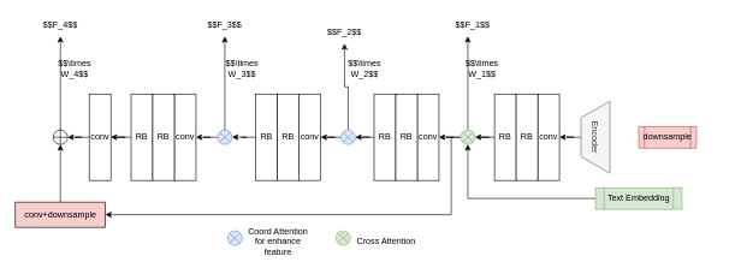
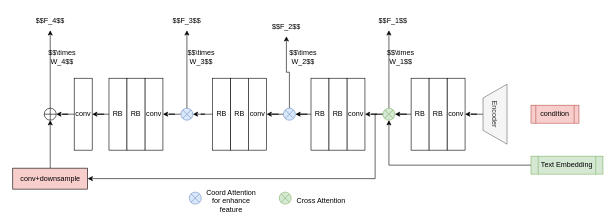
  <mxCell id="0" />
  <mxCell id="1" parent="0" />
- <mxCell id="2" value="downsample" style="shape=process;whiteSpace=wrap;html=1;backgroundOutline=1;direction=east;fillColor=#f8cecc;strokeColor=#b85450;" vertex="1" parent="1"><mxGeometry x="885" y="175" width="80" height="30" as="geometry" /></mxCell>
+ <mxCell id="2" value="condition" style="shape=process;whiteSpace=wrap;html=1;backgroundOutline=1;direction=east;fillColor=#f8cecc;strokeColor=#b85450;" vertex="1" parent="1"><mxGeometry x="885" y="175" width="80" height="30" as="geometry" /></mxCell>
  <mxCell id="3" value="" style="edgeStyle=orthogonalEdgeStyle;rounded=0;orthogonalLoop=1;jettySize=auto;html=1;entryX=0.5;entryY=0;entryDx=0;entryDy=0;" edge="1" parent="1" source="4" target="5"><mxGeometry relative="1" as="geometry" /></mxCell>
  <mxCell id="4" value="Encoder" style="verticalLabelPosition=middle;verticalAlign=middle;html=1;shape=trapezoid;perimeter=trapezoidPerimeter;whiteSpace=wrap;size=0.23;arcSize=10;flipV=1;labelPosition=center;align=center;rotation=90;fillColor=#f5f5f5;fontColor=#333333;strokeColor=#666666;direction=east;" vertex="1" parent="1"><mxGeometry x="775" y="170" width="100" height="40" as="geometry" /></mxCell>
  <mxCell id="5" value="conv" style="rounded=0;whiteSpace=wrap;html=1;direction=south;flipH=1;" vertex="1" parent="1"><mxGeometry x="745" y="130" width="30" height="120" as="geometry" /></mxCell>
  <mxCell id="6" value="" style="edgeStyle=orthogonalEdgeStyle;rounded=0;orthogonalLoop=1;jettySize=auto;html=1;" edge="1" parent="1" source="7" target="12"><mxGeometry relative="1" as="geometry" /></mxCell>
  <mxCell id="7" value="RB" style="rounded=0;whiteSpace=wrap;html=1;direction=south;flipH=1;" vertex="1" parent="1"><mxGeometry x="685" y="130" width="30" height="120" as="geometry" /></mxCell>
  <mxCell id="8" value="RB" style="rounded=0;whiteSpace=wrap;html=1;direction=south;flipH=1;" vertex="1" parent="1"><mxGeometry x="715" y="130" width="30" height="120" as="geometry" /></mxCell>
  <mxCell id="9" style="edgeStyle=orthogonalEdgeStyle;rounded=0;orthogonalLoop=1;jettySize=auto;html=1;entryX=0.5;entryY=0;entryDx=0;entryDy=0;" edge="1" parent="1" source="12" target="15"><mxGeometry relative="1" as="geometry" /></mxCell>
  <mxCell id="10" style="edgeStyle=orthogonalEdgeStyle;rounded=0;orthogonalLoop=1;jettySize=auto;html=1;entryX=0.5;entryY=1;entryDx=0;entryDy=0;" edge="1" parent="1" source="12"><mxGeometry relative="1" as="geometry"><mxPoint x="648" y="50" as="targetPoint" /></mxGeometry></mxCell>
  <mxCell id="11" style="edgeStyle=orthogonalEdgeStyle;rounded=0;orthogonalLoop=1;jettySize=auto;html=1;entryX=0.5;entryY=0;entryDx=0;entryDy=0;" edge="1" parent="1" source="12" target="48"><mxGeometry relative="1" as="geometry"><Array as="points"><mxPoint x="625" y="190" /><mxPoint x="625" y="298" /></Array></mxGeometry></mxCell>
  <mxCell id="12" value="" style="verticalLabelPosition=bottom;verticalAlign=top;html=1;shape=mxgraph.flowchart.or;fillColor=#d5e8d4;strokeColor=#82b366;" vertex="1" parent="1"><mxGeometry x="638" y="180" width="20" height="20" as="geometry" /></mxCell>
  <mxCell id="13" style="edgeStyle=orthogonalEdgeStyle;rounded=0;orthogonalLoop=1;jettySize=auto;html=1;entryX=0.5;entryY=1;entryDx=0;entryDy=0;entryPerimeter=0;" edge="1" parent="1" source="14" target="12"><mxGeometry relative="1" as="geometry" /></mxCell>
- <mxCell id="14" value="Text Embedding" style="shape=process;whiteSpace=wrap;html=1;backgroundOutline=1;fillColor=#d5e8d4;strokeColor=#82b366;" vertex="1" parent="1"><mxGeometry x="825" y="260" width="120" height="30" as="geometry" /></mxCell>
+ <mxCell id="14" value="Text Embedding" style="shape=process;whiteSpace=wrap;html=1;backgroundOutline=1;fillColor=#d5e8d4;strokeColor=#82b366;" vertex="1" parent="1"><mxGeometry x="885" y="260" width="120" height="30" as="geometry" /></mxCell>
  <mxCell id="15" value="conv" style="rounded=0;whiteSpace=wrap;html=1;direction=south;flipH=1;" vertex="1" parent="1"><mxGeometry x="578" y="130" width="30" height="120" as="geometry" /></mxCell>
  <mxCell id="16" style="edgeStyle=orthogonalEdgeStyle;rounded=0;orthogonalLoop=1;jettySize=auto;html=1;" edge="1" parent="1" source="17" target="22"><mxGeometry relative="1" as="geometry" /></mxCell>
  <mxCell id="17" value="RB" style="rounded=0;whiteSpace=wrap;html=1;direction=south;flipH=1;" vertex="1" parent="1"><mxGeometry x="518" y="130" width="30" height="120" as="geometry" /></mxCell>
  <mxCell id="18" value="RB" style="rounded=0;whiteSpace=wrap;html=1;direction=south;flipH=1;" vertex="1" parent="1"><mxGeometry x="548" y="130" width="30" height="120" as="geometry" /></mxCell>
  <mxCell id="19" value="$$F_1$$" style="text;html=1;strokeColor=none;fillColor=none;align=center;verticalAlign=middle;whiteSpace=wrap;rounded=0;" vertex="1" parent="1"><mxGeometry x="625" y="20" width="60" height="30" as="geometry" /></mxCell>
  <mxCell id="20" style="edgeStyle=orthogonalEdgeStyle;rounded=0;orthogonalLoop=1;jettySize=auto;html=1;entryX=0.5;entryY=0;entryDx=0;entryDy=0;" edge="1" parent="1" source="22" target="24"><mxGeometry relative="1" as="geometry" /></mxCell>
  <mxCell id="21" style="edgeStyle=orthogonalEdgeStyle;rounded=0;orthogonalLoop=1;jettySize=auto;html=1;" edge="1" parent="1" source="22" target="35"><mxGeometry relative="1" as="geometry"><mxPoint x="482" y="60" as="targetPoint" /></mxGeometry></mxCell>
  <mxCell id="22" value="" style="verticalLabelPosition=bottom;verticalAlign=top;html=1;shape=mxgraph.flowchart.or;fillColor=#dae8fc;strokeColor=#6c8ebf;" vertex="1" parent="1"><mxGeometry x="472" y="180" width="20" height="20" as="geometry" /></mxCell>
  <mxCell id="23" value="$$\times&lt;br&gt;W_1$$" style="text;html=1;strokeColor=none;fillColor=none;align=center;verticalAlign=middle;whiteSpace=wrap;rounded=0;" vertex="1" parent="1"><mxGeometry x="638" y="80" width="60" height="30" as="geometry" /></mxCell>
  <mxCell id="24" value="conv" style="rounded=0;whiteSpace=wrap;html=1;direction=south;flipH=1;" vertex="1" parent="1"><mxGeometry x="414" y="130" width="30" height="120" as="geometry" /></mxCell>
  <mxCell id="25" style="edgeStyle=orthogonalEdgeStyle;rounded=0;orthogonalLoop=1;jettySize=auto;html=1;" edge="1" parent="1" source="26" target="30"><mxGeometry relative="1" as="geometry" /></mxCell>
  <mxCell id="26" value="RB" style="rounded=0;whiteSpace=wrap;html=1;direction=south;flipH=1;" vertex="1" parent="1"><mxGeometry x="354" y="130" width="30" height="120" as="geometry" /></mxCell>
  <mxCell id="27" value="RB" style="rounded=0;whiteSpace=wrap;html=1;direction=south;flipH=1;" vertex="1" parent="1"><mxGeometry x="384" y="130" width="30" height="120" as="geometry" /></mxCell>
  <mxCell id="28" style="edgeStyle=orthogonalEdgeStyle;rounded=0;orthogonalLoop=1;jettySize=auto;html=1;entryX=0.5;entryY=0;entryDx=0;entryDy=0;" edge="1" parent="1" source="30" target="37"><mxGeometry relative="1" as="geometry" /></mxCell>
  <mxCell id="29" style="edgeStyle=orthogonalEdgeStyle;rounded=0;orthogonalLoop=1;jettySize=auto;html=1;entryX=0.5;entryY=1;entryDx=0;entryDy=0;" edge="1" parent="1" source="30" target="41"><mxGeometry relative="1" as="geometry"><mxPoint x="311" y="50" as="targetPoint" /></mxGeometry></mxCell>
  <mxCell id="30" value="" style="verticalLabelPosition=bottom;verticalAlign=top;html=1;shape=mxgraph.flowchart.or;fillColor=#dae8fc;strokeColor=#6c8ebf;" vertex="1" parent="1"><mxGeometry x="301" y="180" width="20" height="20" as="geometry" /></mxCell>
  <mxCell id="31" value="" style="verticalLabelPosition=bottom;verticalAlign=top;html=1;shape=mxgraph.flowchart.or;fillColor=#dae8fc;strokeColor=#6c8ebf;" vertex="1" parent="1"><mxGeometry x="315" y="320" width="20" height="20" as="geometry" /></mxCell>
  <mxCell id="32" value="Coord Attention for enhance feature" style="text;html=1;strokeColor=none;fillColor=none;align=center;verticalAlign=middle;whiteSpace=wrap;rounded=0;" vertex="1" parent="1"><mxGeometry x="335" y="320" width="100" height="30" as="geometry" /></mxCell>
  <mxCell id="33" value="" style="verticalLabelPosition=bottom;verticalAlign=top;html=1;shape=mxgraph.flowchart.or;fillColor=#d5e8d4;strokeColor=#82b366;" vertex="1" parent="1"><mxGeometry x="465" y="320" width="20" height="20" as="geometry" /></mxCell>
  <mxCell id="34" value="Cross Attention" style="text;html=1;strokeColor=none;fillColor=none;align=center;verticalAlign=middle;whiteSpace=wrap;rounded=0;" vertex="1" parent="1"><mxGeometry x="485" y="320" width="100" height="30" as="geometry" /></mxCell>
  <mxCell id="35" value="$$F_2$$" style="text;html=1;strokeColor=none;fillColor=none;align=center;verticalAlign=middle;whiteSpace=wrap;rounded=0;" vertex="1" parent="1"><mxGeometry x="447" y="30" width="60" height="30" as="geometry" /></mxCell>
  <mxCell id="36" value="$$\times&lt;br&gt;W_2$$" style="text;html=1;strokeColor=none;fillColor=none;align=center;verticalAlign=middle;whiteSpace=wrap;rounded=0;" vertex="1" parent="1"><mxGeometry x="475" y="80" width="60" height="30" as="geometry" /></mxCell>
  <mxCell id="37" value="conv" style="rounded=0;whiteSpace=wrap;html=1;direction=south;flipH=1;" vertex="1" parent="1"><mxGeometry x="241" y="130" width="30" height="120" as="geometry" /></mxCell>
  <mxCell id="38" style="edgeStyle=orthogonalEdgeStyle;rounded=0;orthogonalLoop=1;jettySize=auto;html=1;entryX=0.5;entryY=0;entryDx=0;entryDy=0;" edge="1" parent="1" source="39" target="44"><mxGeometry relative="1" as="geometry"><mxPoint x="135" y="190" as="targetPoint" /></mxGeometry></mxCell>
  <mxCell id="39" value="RB" style="rounded=0;whiteSpace=wrap;html=1;direction=south;flipH=1;" vertex="1" parent="1"><mxGeometry x="181" y="130" width="30" height="120" as="geometry" /></mxCell>
  <mxCell id="40" value="RB" style="rounded=0;whiteSpace=wrap;html=1;direction=south;flipH=1;" vertex="1" parent="1"><mxGeometry x="211" y="130" width="30" height="120" as="geometry" /></mxCell>
  <mxCell id="41" value="$$F_3$$" style="text;html=1;strokeColor=none;fillColor=none;align=center;verticalAlign=middle;whiteSpace=wrap;rounded=0;" vertex="1" parent="1"><mxGeometry x="281" y="20" width="60" height="30" as="geometry" /></mxCell>
  <mxCell id="42" value="$$\times&lt;br&gt;W_3$$" style="text;html=1;strokeColor=none;fillColor=none;align=center;verticalAlign=middle;whiteSpace=wrap;rounded=0;" vertex="1" parent="1"><mxGeometry x="305" y="80" width="60" height="30" as="geometry" /></mxCell>
  <mxCell id="43" style="edgeStyle=orthogonalEdgeStyle;rounded=0;orthogonalLoop=1;jettySize=auto;html=1;entryX=1;entryY=0.5;entryDx=0;entryDy=0;entryPerimeter=0;" edge="1" parent="1" source="44" target="46"><mxGeometry relative="1" as="geometry" /></mxCell>
  <mxCell id="44" value="conv" style="rounded=0;whiteSpace=wrap;html=1;direction=south;flipH=1;" vertex="1" parent="1"><mxGeometry x="123" y="130" width="30" height="120" as="geometry" /></mxCell>
  <mxCell id="45" style="edgeStyle=orthogonalEdgeStyle;rounded=0;orthogonalLoop=1;jettySize=auto;html=1;" edge="1" parent="1" source="46" target="49"><mxGeometry relative="1" as="geometry"><mxPoint x="83" y="60" as="targetPoint" /></mxGeometry></mxCell>
  <mxCell id="46" value="" style="verticalLabelPosition=bottom;verticalAlign=top;html=1;shape=mxgraph.flowchart.summing_function;" vertex="1" parent="1"><mxGeometry x="73" y="180" width="20" height="20" as="geometry" /></mxCell>
  <mxCell id="47" style="edgeStyle=orthogonalEdgeStyle;rounded=0;orthogonalLoop=1;jettySize=auto;html=1;entryX=0.5;entryY=1;entryDx=0;entryDy=0;entryPerimeter=0;" edge="1" parent="1" source="48" target="46"><mxGeometry relative="1" as="geometry" /></mxCell>
  <mxCell id="48" value="conv+downsample" style="rounded=0;whiteSpace=wrap;html=1;direction=south;flipH=1;fillColor=#f8cecc;" vertex="1" parent="1"><mxGeometry x="20.5" y="280" width="125" height="35" as="geometry" /></mxCell>
  <mxCell id="49" value="$$F_4$$" style="text;html=1;strokeColor=none;fillColor=none;align=center;verticalAlign=middle;whiteSpace=wrap;rounded=0;" vertex="1" parent="1"><mxGeometry x="53" y="20" width="60" height="30" as="geometry" /></mxCell>
  <mxCell id="50" value="$$\times&lt;br&gt;W_4$$" style="text;html=1;strokeColor=none;fillColor=none;align=center;verticalAlign=middle;whiteSpace=wrap;rounded=0;" vertex="1" parent="1"><mxGeometry x="73" y="80" width="60" height="30" as="geometry" /></mxCell>
